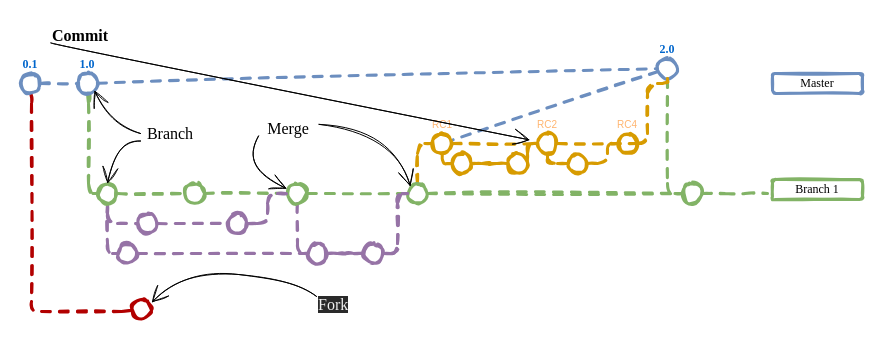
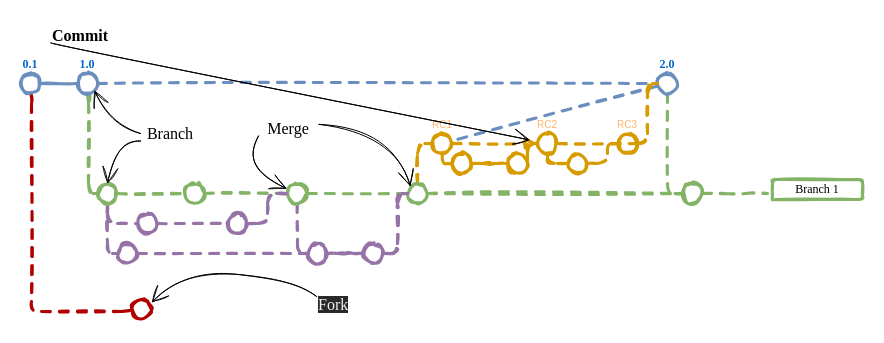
  <mxCell id="0" />
  <mxCell id="1" parent="0" />
  <mxCell id="2" style="edgeStyle=orthogonalEdgeStyle;rounded=1;orthogonalLoop=1;jettySize=auto;html=1;dashed=1;endArrow=none;endFill=0;fillColor=#d5e8d4;strokeColor=#82b366;sketch=1;strokeWidth=3;exitX=0.5;exitY=1;exitDx=0;exitDy=0;" parent="1" source="3" target="8" edge="1"><mxGeometry relative="1" as="geometry"><Array as="points"><mxPoint x="88" y="93" /><mxPoint x="88" y="193" /></Array></mxGeometry></mxCell>
  <mxCell id="3" value="1.0" style="ellipse;whiteSpace=wrap;html=1;aspect=fixed;fillColor=none;strokeColor=#6c8ebf;fontStyle=1;labelPosition=center;verticalLabelPosition=top;align=center;verticalAlign=bottom;fontColor=#0066CC;sketch=1;strokeWidth=3;fontFamily=Architects Daughter;fontSource=https%3A%2F%2Ffonts.googleapis.com%2Fcss%3Ffamily%3DArchitects%2BDaughter;" parent="1" vertex="1"><mxGeometry x="77" y="73" width="20" height="20" as="geometry" /></mxCell>
- <mxCell id="4" value="Master" style="text;html=1;strokeColor=#6c8ebf;fillColor=none;align=center;verticalAlign=middle;whiteSpace=wrap;rounded=1;sketch=1;strokeWidth=3;fontFamily=Architects Daughter;fontSource=https%3A%2F%2Ffonts.googleapis.com%2Fcss%3Ffamily%3DArchitects%2BDaughter;glass=0;" parent="1" vertex="1"><mxGeometry x="772" y="73" width="90" height="20" as="geometry" /></mxCell>
  <mxCell id="5" value="" style="endArrow=none;dashed=1;html=1;fillColor=#dae8fc;strokeColor=#6c8ebf;sketch=1;strokeWidth=3;fontFamily=Architects Daughter;fontSource=https%3A%2F%2Ffonts.googleapis.com%2Fcss%3Ffamily%3DArchitects%2BDaughter;" parent="1" source="19" target="25" edge="1"><mxGeometry width="50" height="50" relative="1" as="geometry"><mxPoint x="67" y="83" as="sourcePoint" /><mxPoint x="737" y="83" as="targetPoint" /></mxGeometry></mxCell>
  <mxCell id="6" style="edgeStyle=orthogonalEdgeStyle;rounded=1;orthogonalLoop=1;jettySize=auto;html=1;dashed=1;endArrow=none;endFill=0;fontSize=10;fontColor=#FFB570;fillColor=#e1d5e7;strokeColor=#9673a6;sketch=1;strokeWidth=3;" parent="1" source="8" target="46" edge="1"><mxGeometry relative="1" as="geometry"><Array as="points"><mxPoint x="107" y="203" /></Array></mxGeometry></mxCell>
  <mxCell id="7" style="edgeStyle=orthogonalEdgeStyle;rounded=1;orthogonalLoop=1;jettySize=auto;html=1;dashed=1;endArrow=none;endFill=0;fontSize=12;fontColor=#FFB570;fillColor=#e1d5e7;strokeColor=#9673a6;sketch=1;strokeWidth=3;" parent="1" source="8" target="29" edge="1"><mxGeometry relative="1" as="geometry"><Array as="points"><mxPoint x="107" y="253" /></Array></mxGeometry></mxCell>
  <mxCell id="8" value="" style="ellipse;whiteSpace=wrap;html=1;aspect=fixed;fillColor=none;strokeColor=#82b366;sketch=1;strokeWidth=3;" parent="1" vertex="1"><mxGeometry x="97" y="183" width="20" height="20" as="geometry" /></mxCell>
  <mxCell id="9" value="Branch 1" style="text;html=1;strokeColor=#82b366;fillColor=none;align=center;verticalAlign=middle;whiteSpace=wrap;rounded=1;sketch=1;strokeWidth=3;fontFamily=Architects Daughter;fontSource=https%3A%2F%2Ffonts.googleapis.com%2Fcss%3Ffamily%3DArchitects%2BDaughter;glass=0;" parent="1" vertex="1"><mxGeometry x="772" y="179" width="90" height="20" as="geometry" /></mxCell>
  <mxCell id="10" value="" style="ellipse;whiteSpace=wrap;html=1;aspect=fixed;fillColor=none;strokeColor=#82b366;sketch=1;strokeWidth=3;" parent="1" vertex="1"><mxGeometry x="183.97" y="183" width="20" height="20" as="geometry" /></mxCell>
  <mxCell id="11" style="edgeStyle=orthogonalEdgeStyle;rounded=1;orthogonalLoop=1;jettySize=auto;html=1;dashed=1;endArrow=none;endFill=0;fillColor=#d5e8d4;strokeColor=#82b366;sketch=1;strokeWidth=3;" parent="1" source="8" target="10" edge="1"><mxGeometry relative="1" as="geometry"><mxPoint x="697" y="193" as="targetPoint" /><mxPoint x="127" y="193" as="sourcePoint" /></mxGeometry></mxCell>
  <mxCell id="12" style="edgeStyle=orthogonalEdgeStyle;rounded=1;orthogonalLoop=1;jettySize=auto;html=1;dashed=1;endArrow=none;endFill=0;fontSize=12;fontColor=#FFB570;fillColor=#e1d5e7;strokeColor=#9673a6;entryX=0;entryY=0.5;entryDx=0;entryDy=0;sketch=1;strokeWidth=3;" parent="1" source="13" target="31" edge="1"><mxGeometry relative="1" as="geometry"><Array as="points"><mxPoint x="297" y="253" /></Array></mxGeometry></mxCell>
  <mxCell id="13" value="" style="ellipse;whiteSpace=wrap;html=1;aspect=fixed;fillColor=none;strokeColor=#82b366;sketch=1;strokeWidth=3;" parent="1" vertex="1"><mxGeometry x="286.97" y="183" width="20" height="20" as="geometry" /></mxCell>
  <mxCell id="14" style="edgeStyle=orthogonalEdgeStyle;rounded=1;orthogonalLoop=1;jettySize=auto;html=1;dashed=1;endArrow=none;endFill=0;fillColor=#d5e8d4;strokeColor=#82b366;sketch=1;strokeWidth=3;" parent="1" source="10" target="13" edge="1"><mxGeometry relative="1" as="geometry"><mxPoint x="697" y="193" as="targetPoint" /><mxPoint x="257" y="193" as="sourcePoint" /></mxGeometry></mxCell>
  <mxCell id="15" style="edgeStyle=orthogonalEdgeStyle;rounded=1;orthogonalLoop=1;jettySize=auto;html=1;dashed=1;endArrow=none;endFill=0;fontSize=10;fontColor=#FFB570;fillColor=#ffe6cc;strokeColor=#d79b00;sketch=1;strokeWidth=3;" parent="1" source="16" target="25" edge="1"><mxGeometry relative="1" as="geometry"><Array as="points"><mxPoint x="417" y="143" /></Array></mxGeometry></mxCell>
  <mxCell id="16" value="" style="ellipse;whiteSpace=wrap;html=1;aspect=fixed;fillColor=none;strokeColor=#82b366;sketch=1;strokeWidth=3;" parent="1" vertex="1"><mxGeometry x="406.97" y="183" width="20" height="20" as="geometry" /></mxCell>
  <mxCell id="17" style="edgeStyle=orthogonalEdgeStyle;rounded=1;orthogonalLoop=1;jettySize=auto;html=1;dashed=1;endArrow=none;endFill=0;fillColor=#d5e8d4;strokeColor=#82b366;sketch=1;strokeWidth=3;" parent="1" source="13" target="16" edge="1"><mxGeometry relative="1" as="geometry"><mxPoint x="697" y="193" as="targetPoint" /><mxPoint x="387" y="193" as="sourcePoint" /></mxGeometry></mxCell>
  <mxCell id="18" style="edgeStyle=orthogonalEdgeStyle;rounded=1;orthogonalLoop=1;jettySize=auto;html=1;entryX=0;entryY=0.5;entryDx=0;entryDy=0;dashed=1;fillColor=#d5e8d4;strokeColor=#82b366;endArrow=none;endFill=0;sketch=1;strokeWidth=3;" parent="1" source="19" target="40" edge="1"><mxGeometry relative="1" as="geometry"><Array as="points"><mxPoint x="667" y="193" /></Array></mxGeometry></mxCell>
- <mxCell id="19" value="2.0" style="ellipse;whiteSpace=wrap;html=1;aspect=fixed;fillColor=none;strokeColor=#6c8ebf;fontStyle=1;labelPosition=center;verticalLabelPosition=top;align=center;verticalAlign=bottom;fontColor=#0066CC;sketch=1;strokeWidth=3;fontFamily=Architects Daughter;fontSource=https%3A%2F%2Ffonts.googleapis.com%2Fcss%3Ffamily%3DArchitects%2BDaughter;" parent="1" vertex="1"><mxGeometry x="657" y="58" width="20" height="20" as="geometry" /></mxCell>
+ <mxCell id="19" value="2.0" style="ellipse;whiteSpace=wrap;html=1;aspect=fixed;fillColor=none;strokeColor=#6c8ebf;fontStyle=1;labelPosition=center;verticalLabelPosition=top;align=center;verticalAlign=bottom;fontColor=#0066CC;sketch=1;strokeWidth=3;fontFamily=Architects Daughter;fontSource=https%3A%2F%2Ffonts.googleapis.com%2Fcss%3Ffamily%3DArchitects%2BDaughter;" parent="1" vertex="1"><mxGeometry x="657" y="73" width="20" height="20" as="geometry" /></mxCell>
  <mxCell id="20" value="" style="endArrow=none;dashed=1;html=1;fillColor=#dae8fc;strokeColor=#6c8ebf;sketch=1;strokeWidth=3;fontFamily=Architects Daughter;fontSource=https%3A%2F%2Ffonts.googleapis.com%2Fcss%3Ffamily%3DArchitects%2BDaughter;" parent="1" source="3" target="19" edge="1"><mxGeometry width="50" height="50" relative="1" as="geometry"><mxPoint x="67" y="83" as="sourcePoint" /><mxPoint x="707" y="83" as="targetPoint" /><Array as="points" /></mxGeometry></mxCell>
  <mxCell id="21" style="edgeStyle=orthogonalEdgeStyle;rounded=1;orthogonalLoop=1;jettySize=auto;html=1;dashed=1;endArrow=none;endFill=0;fontSize=10;fontColor=#FFB570;fillColor=#ffe6cc;strokeColor=#d79b00;sketch=1;strokeWidth=3;fontFamily=Architects Daughter;fontSource=https%3A%2F%2Ffonts.googleapis.com%2Fcss%3Ffamily%3DArchitects%2BDaughter;" parent="1" source="23" target="19" edge="1"><mxGeometry relative="1" as="geometry"><Array as="points"><mxPoint x="647" y="143" /><mxPoint x="647" y="83" /></Array></mxGeometry></mxCell>
  <mxCell id="22" style="edgeStyle=orthogonalEdgeStyle;rounded=1;orthogonalLoop=1;jettySize=auto;html=1;dashed=1;endArrow=none;endFill=0;fontSize=12;fontColor=#FFB570;entryX=0;entryY=0.5;entryDx=0;entryDy=0;fillColor=#ffe6cc;strokeColor=#d79b00;sketch=1;strokeWidth=3;" parent="1" source="23" target="44" edge="1"><mxGeometry relative="1" as="geometry"><Array as="points"><mxPoint x="547" y="163" /></Array></mxGeometry></mxCell>
  <mxCell id="23" value="RC2" style="ellipse;whiteSpace=wrap;html=1;aspect=fixed;fontSize=10;labelPosition=center;verticalLabelPosition=top;align=center;verticalAlign=bottom;fillColor=none;strokeColor=#d79b00;fontColor=#FFB570;sketch=1;strokeWidth=3;" parent="1" vertex="1"><mxGeometry x="537" y="133" width="20" height="20" as="geometry" /></mxCell>
- <mxCell id="24" style="edgeStyle=orthogonalEdgeStyle;rounded=1;orthogonalLoop=1;jettySize=auto;html=1;dashed=1;endArrow=none;endFill=0;fontSize=10;fontColor=#FFB570;fillColor=#ffe6cc;strokeColor=#d79b00;sketch=1;strokeWidth=3;fontFamily=Architects Daughter;fontSource=https%3A%2F%2Ffonts.googleapis.com%2Fcss%3Ffamily%3DArchitects%2BDaughter;" parent="1" source="25" target="23" edge="1"><mxGeometry relative="1" as="geometry" /></mxCell>
+ <mxCell id="24" style="edgeStyle=orthogonalEdgeStyle;rounded=1;orthogonalLoop=1;jettySize=auto;html=1;dashed=1;endArrow=block;endFill=0;fontSize=10;fontColor=#FFB570;fillColor=#ffe6cc;strokeColor=#d79b00;sketch=1;strokeWidth=3;fontFamily=Architects Daughter;fontSource=https%3A%2F%2Ffonts.googleapis.com%2Fcss%3Ffamily%3DArchitects%2BDaughter;" parent="1" source="25" target="23" edge="1"><mxGeometry relative="1" as="geometry" /></mxCell>
  <mxCell id="25" value="RC1" style="ellipse;whiteSpace=wrap;html=1;aspect=fixed;fontSize=10;labelPosition=center;verticalLabelPosition=top;align=center;verticalAlign=bottom;fillColor=none;strokeColor=#d79b00;fontColor=#FFB570;sketch=1;strokeWidth=3;" parent="1" vertex="1"><mxGeometry x="431.66" y="133" width="20" height="20" as="geometry" /></mxCell>
  <mxCell id="26" style="edgeStyle=orthogonalEdgeStyle;rounded=1;orthogonalLoop=1;jettySize=auto;html=1;dashed=1;endArrow=none;endFill=0;fontSize=10;fontColor=#FFB570;fillColor=#e1d5e7;strokeColor=#9673a6;sketch=1;strokeWidth=3;" parent="1" source="46" target="28" edge="1"><mxGeometry relative="1" as="geometry" /></mxCell>
  <mxCell id="27" style="edgeStyle=orthogonalEdgeStyle;rounded=1;orthogonalLoop=1;jettySize=auto;html=1;dashed=1;endArrow=none;endFill=0;fontSize=10;fontColor=#FFB570;fillColor=#e1d5e7;strokeColor=#9673a6;entryX=0;entryY=0.5;entryDx=0;entryDy=0;sketch=1;strokeWidth=3;" parent="1" source="28" target="13" edge="1"><mxGeometry relative="1" as="geometry"><Array as="points"><mxPoint x="267" y="223" /><mxPoint x="267" y="193" /></Array></mxGeometry></mxCell>
  <mxCell id="28" value="" style="ellipse;whiteSpace=wrap;html=1;aspect=fixed;fontSize=10;fillColor=none;strokeColor=#9673a6;sketch=1;strokeWidth=3;" parent="1" vertex="1"><mxGeometry x="226.97" y="213" width="20" height="20" as="geometry" /></mxCell>
  <mxCell id="29" value="" style="ellipse;whiteSpace=wrap;html=1;aspect=fixed;fontSize=10;fillColor=none;strokeColor=#9673a6;sketch=1;strokeWidth=3;" parent="1" vertex="1"><mxGeometry x="117" y="243" width="20" height="20" as="geometry" /></mxCell>
  <mxCell id="30" style="edgeStyle=orthogonalEdgeStyle;rounded=1;orthogonalLoop=1;jettySize=auto;html=1;dashed=1;endArrow=none;endFill=0;fontSize=12;fontColor=#FFB570;fillColor=#e1d5e7;strokeColor=#9673a6;sketch=1;strokeWidth=3;" parent="1" source="31" target="33" edge="1"><mxGeometry relative="1" as="geometry" /></mxCell>
  <mxCell id="31" value="" style="ellipse;whiteSpace=wrap;html=1;aspect=fixed;fontSize=10;fillColor=none;strokeColor=#9673a6;sketch=1;strokeWidth=3;" parent="1" vertex="1"><mxGeometry x="306.97" y="243" width="20" height="20" as="geometry" /></mxCell>
  <mxCell id="32" style="edgeStyle=orthogonalEdgeStyle;rounded=1;orthogonalLoop=1;jettySize=auto;html=1;dashed=1;endArrow=none;endFill=0;fontSize=12;fontColor=#FFB570;fillColor=#e1d5e7;strokeColor=#9673a6;entryX=0;entryY=0.5;entryDx=0;entryDy=0;sketch=1;strokeWidth=3;" parent="1" source="33" target="16" edge="1"><mxGeometry relative="1" as="geometry"><mxPoint x="417" y="203" as="targetPoint" /><Array as="points"><mxPoint x="397" y="253" /><mxPoint x="397" y="193" /></Array></mxGeometry></mxCell>
  <mxCell id="33" value="" style="ellipse;whiteSpace=wrap;html=1;aspect=fixed;fontSize=10;fillColor=none;strokeColor=#9673a6;sketch=1;strokeWidth=3;" parent="1" vertex="1"><mxGeometry x="362.97" y="243" width="20" height="20" as="geometry" /></mxCell>
  <mxCell id="34" style="edgeStyle=orthogonalEdgeStyle;rounded=1;orthogonalLoop=1;jettySize=auto;html=1;dashed=1;endArrow=none;endFill=0;fillColor=#d5e8d4;strokeColor=#82b366;sketch=1;strokeWidth=3;" parent="1" source="16" target="40" edge="1"><mxGeometry relative="1" as="geometry"><mxPoint x="517" y="173" as="targetPoint" /><mxPoint x="477" y="173" as="sourcePoint" /></mxGeometry></mxCell>
  <mxCell id="35" style="edgeStyle=orthogonalEdgeStyle;rounded=1;orthogonalLoop=1;jettySize=auto;html=1;dashed=1;endArrow=none;endFill=0;fontSize=12;fontColor=#FFB570;fillColor=#ffe6cc;strokeColor=#d79b00;sketch=1;strokeWidth=3;" parent="1" source="36" target="38" edge="1"><mxGeometry relative="1" as="geometry" /></mxCell>
  <mxCell id="36" value="" style="ellipse;whiteSpace=wrap;html=1;aspect=fixed;fontSize=10;fillColor=none;strokeColor=#d79b00;sketch=1;strokeWidth=3;" parent="1" vertex="1"><mxGeometry x="451.66" y="153" width="20" height="20" as="geometry" /></mxCell>
  <mxCell id="37" style="edgeStyle=orthogonalEdgeStyle;rounded=1;orthogonalLoop=1;jettySize=auto;html=1;dashed=1;endArrow=none;endFill=0;fontSize=12;fontColor=#FFB570;fillColor=#ffe6cc;strokeColor=#d79b00;entryX=0;entryY=0.5;entryDx=0;entryDy=0;sketch=1;strokeWidth=3;" parent="1" source="38" target="23" edge="1"><mxGeometry relative="1" as="geometry"><mxPoint x="507" y="113" as="targetPoint" /><Array as="points"><mxPoint x="527" y="163" /><mxPoint x="527" y="143" /></Array></mxGeometry></mxCell>
  <mxCell id="38" value="" style="ellipse;whiteSpace=wrap;html=1;aspect=fixed;fontSize=10;fillColor=none;strokeColor=#d79b00;sketch=1;strokeWidth=3;" parent="1" vertex="1"><mxGeometry x="507" y="153" width="20" height="20" as="geometry" /></mxCell>
  <mxCell id="39" style="edgeStyle=orthogonalEdgeStyle;rounded=1;orthogonalLoop=1;jettySize=auto;html=1;dashed=1;endArrow=none;endFill=0;fontSize=12;fontColor=#FFB570;fillColor=#ffe6cc;strokeColor=#d79b00;sketch=1;strokeWidth=3;" parent="1" source="25" target="36" edge="1"><mxGeometry relative="1" as="geometry"><mxPoint x="507" y="143" as="sourcePoint" /><mxPoint x="567" y="263" as="targetPoint" /><Array as="points"><mxPoint x="442" y="163" /></Array></mxGeometry></mxCell>
  <mxCell id="40" value="" style="ellipse;whiteSpace=wrap;html=1;aspect=fixed;fontSize=10;fillColor=none;strokeColor=#82b366;sketch=1;strokeWidth=3;" parent="1" vertex="1"><mxGeometry x="681.97" y="183" width="20" height="20" as="geometry" /></mxCell>
  <mxCell id="41" style="edgeStyle=orthogonalEdgeStyle;rounded=1;orthogonalLoop=1;jettySize=auto;html=1;dashed=1;endArrow=none;endFill=0;fontSize=12;fontColor=#FFB570;fillColor=#e1d5e7;strokeColor=#9673a6;sketch=1;strokeWidth=3;" parent="1" source="29" target="31" edge="1"><mxGeometry relative="1" as="geometry"><mxPoint x="176.97" y="273" as="sourcePoint" /><mxPoint x="226.97" y="273" as="targetPoint" /></mxGeometry></mxCell>
  <mxCell id="42" style="edgeStyle=orthogonalEdgeStyle;rounded=1;orthogonalLoop=1;jettySize=auto;html=1;dashed=1;endArrow=none;endFill=0;fillColor=#d5e8d4;strokeColor=#82b366;sketch=1;strokeWidth=3;" parent="1" source="40" edge="1"><mxGeometry relative="1" as="geometry"><mxPoint x="767" y="193" as="targetPoint" /><mxPoint x="687" y="173" as="sourcePoint" /><Array as="points" /></mxGeometry></mxCell>
  <mxCell id="43" style="edgeStyle=orthogonalEdgeStyle;rounded=1;orthogonalLoop=1;jettySize=auto;html=1;entryX=0;entryY=0.5;entryDx=0;entryDy=0;dashed=1;endArrow=none;endFill=0;fontSize=12;fontColor=#FFB570;fillColor=#ffe6cc;strokeColor=#d79b00;sketch=1;strokeWidth=3;" parent="1" source="44" target="45" edge="1"><mxGeometry relative="1" as="geometry" /></mxCell>
  <mxCell id="44" value="" style="ellipse;whiteSpace=wrap;html=1;aspect=fixed;fontSize=10;fillColor=none;strokeColor=#d79b00;sketch=1;strokeWidth=3;" parent="1" vertex="1"><mxGeometry x="567" y="153" width="20" height="20" as="geometry" /></mxCell>
- <mxCell id="45" value="RC4" style="ellipse;whiteSpace=wrap;html=1;aspect=fixed;fontSize=10;fillColor=none;strokeColor=#d79b00;labelPosition=center;verticalLabelPosition=top;align=center;verticalAlign=bottom;fontColor=#FFB570;sketch=1;strokeWidth=3;" parent="1" vertex="1"><mxGeometry x="617" y="133" width="20" height="20" as="geometry" /></mxCell>
+ <mxCell id="45" value="RC3" style="ellipse;whiteSpace=wrap;html=1;aspect=fixed;fontSize=10;fillColor=none;strokeColor=#d79b00;labelPosition=center;verticalLabelPosition=top;align=center;verticalAlign=bottom;fontColor=#FFB570;sketch=1;strokeWidth=3;" parent="1" vertex="1"><mxGeometry x="617" y="133" width="20" height="20" as="geometry" /></mxCell>
  <mxCell id="46" value="" style="ellipse;whiteSpace=wrap;html=1;aspect=fixed;fontSize=10;fillColor=none;strokeColor=#9673a6;sketch=1;strokeWidth=3;" parent="1" vertex="1"><mxGeometry x="136.97" y="213" width="20" height="20" as="geometry" /></mxCell>
  <mxCell id="47" style="edgeStyle=orthogonalEdgeStyle;rounded=1;orthogonalLoop=1;jettySize=auto;html=1;dashed=1;endArrow=none;endFill=0;fontSize=12;fontColor=#FFB570;fillColor=#e1d5e7;strokeColor=#9673a6;entryX=0;entryY=0.5;entryDx=0;entryDy=0;sketch=1;strokeWidth=3;" edge="1" parent="1" source="33" target="16"><mxGeometry relative="1" as="geometry"><mxPoint x="406.97" y="193" as="targetPoint" /><Array as="points"><mxPoint x="397" y="253" /><mxPoint x="397" y="193" /></Array><mxPoint x="382.97" y="253" as="sourcePoint" /></mxGeometry></mxCell>
- <mxCell id="48" value="" style="endArrow=none;dashed=1;html=1;fillColor=#dae8fc;strokeColor=#6c8ebf;sketch=1;strokeWidth=3;fontFamily=Architects Daughter;fontSource=https%3A%2F%2Ffonts.googleapis.com%2Fcss%3Ffamily%3DArchitects%2BDaughter;entryX=0;entryY=0.5;entryDx=0;entryDy=0;exitX=1;exitY=0.5;exitDx=0;exitDy=0;" edge="1" parent="1" source="59" target="3"><mxGeometry width="50" height="50" relative="1" as="geometry"><mxPoint x="37" y="80" as="sourcePoint" /><mxPoint x="43" y="83" as="targetPoint" /><Array as="points" /></mxGeometry></mxCell>
+ <mxCell id="48" value="" style="endArrow=none;dashed=0;html=1;fillColor=#dae8fc;strokeColor=#6c8ebf;sketch=1;strokeWidth=3;fontFamily=Architects Daughter;fontSource=https%3A%2F%2Ffonts.googleapis.com%2Fcss%3Ffamily%3DArchitects%2BDaughter;entryX=0;entryY=0.5;entryDx=0;entryDy=0;exitX=1;exitY=0.5;exitDx=0;exitDy=0;" edge="1" parent="1" source="59" target="3"><mxGeometry width="50" height="50" relative="1" as="geometry"><mxPoint x="37" y="80" as="sourcePoint" /><mxPoint x="43" y="83" as="targetPoint" /><Array as="points" /></mxGeometry></mxCell>
  <mxCell id="49" style="edgeStyle=none;curved=1;rounded=0;sketch=1;orthogonalLoop=1;jettySize=auto;html=1;exitX=0;exitY=0.75;exitDx=0;exitDy=0;fontFamily=Architects Daughter;fontSource=https%3A%2F%2Ffonts.googleapis.com%2Fcss%3Ffamily%3DArchitects%2BDaughter;endArrow=open;startSize=14;endSize=14;sourcePerimeterSpacing=8;targetPerimeterSpacing=8;strokeWidth=1;" edge="1" parent="1" source="50" target="23"><mxGeometry relative="1" as="geometry" /></mxCell>
  <mxCell id="50" value="Commit" style="text;strokeColor=none;fillColor=none;html=1;align=center;verticalAlign=middle;whiteSpace=wrap;rounded=0;glass=0;hachureGap=4;fontFamily=Architects Daughter;fontSource=https%3A%2F%2Ffonts.googleapis.com%2Fcss%3Ffamily%3DArchitects%2BDaughter;fontStyle=1;fontSize=16;" vertex="1" parent="1"><mxGeometry x="50" y="20" width="60" height="30" as="geometry" /></mxCell>
  <mxCell id="51" style="edgeStyle=none;curved=1;rounded=0;sketch=1;orthogonalLoop=1;jettySize=auto;html=1;exitX=0;exitY=0.5;exitDx=0;exitDy=0;entryX=1;entryY=1;entryDx=0;entryDy=0;fontFamily=Architects Daughter;fontSource=https%3A%2F%2Ffonts.googleapis.com%2Fcss%3Ffamily%3DArchitects%2BDaughter;fontSize=16;endArrow=open;startSize=14;endSize=14;sourcePerimeterSpacing=8;targetPerimeterSpacing=8;strokeWidth=1;" edge="1" parent="1" source="53" target="3"><mxGeometry relative="1" as="geometry"><Array as="points"><mxPoint x="109" y="124" /></Array></mxGeometry></mxCell>
  <mxCell id="52" style="edgeStyle=none;curved=1;rounded=0;sketch=1;orthogonalLoop=1;jettySize=auto;html=1;exitX=0;exitY=0.75;exitDx=0;exitDy=0;entryX=0.5;entryY=0;entryDx=0;entryDy=0;fontFamily=Architects Daughter;fontSource=https%3A%2F%2Ffonts.googleapis.com%2Fcss%3Ffamily%3DArchitects%2BDaughter;fontSize=16;endArrow=open;startSize=14;endSize=14;sourcePerimeterSpacing=8;targetPerimeterSpacing=8;strokeWidth=1;" edge="1" parent="1" source="53" target="8"><mxGeometry relative="1" as="geometry"><Array as="points"><mxPoint x="115" y="138" /></Array></mxGeometry></mxCell>
  <mxCell id="53" value="Branch" style="text;strokeColor=none;fillColor=none;html=1;align=center;verticalAlign=middle;whiteSpace=wrap;rounded=0;glass=0;hachureGap=4;fontFamily=Architects Daughter;fontSource=https%3A%2F%2Ffonts.googleapis.com%2Fcss%3Ffamily%3DArchitects%2BDaughter;fontSize=16;" vertex="1" parent="1"><mxGeometry x="140" y="118" width="60" height="30" as="geometry" /></mxCell>
  <mxCell id="54" style="edgeStyle=none;curved=1;rounded=0;sketch=1;orthogonalLoop=1;jettySize=auto;html=1;exitX=0;exitY=0.75;exitDx=0;exitDy=0;fontFamily=Architects Daughter;fontSource=https%3A%2F%2Ffonts.googleapis.com%2Fcss%3Ffamily%3DArchitects%2BDaughter;fontSize=16;endArrow=open;startSize=14;endSize=14;sourcePerimeterSpacing=8;targetPerimeterSpacing=8;strokeWidth=1;entryX=-0.041;entryY=0.257;entryDx=0;entryDy=0;entryPerimeter=0;" edge="1" parent="1" source="56" target="13"><mxGeometry relative="1" as="geometry"><Array as="points"><mxPoint x="242" y="168" /></Array></mxGeometry></mxCell>
  <mxCell id="55" style="edgeStyle=none;curved=1;rounded=0;sketch=1;orthogonalLoop=1;jettySize=auto;html=1;exitX=1.009;exitY=0.362;exitDx=0;exitDy=0;entryX=0;entryY=0;entryDx=0;entryDy=0;fontFamily=Architects Daughter;fontSource=https%3A%2F%2Ffonts.googleapis.com%2Fcss%3Ffamily%3DArchitects%2BDaughter;fontSize=16;endArrow=open;startSize=14;endSize=14;sourcePerimeterSpacing=8;targetPerimeterSpacing=8;strokeWidth=1;exitPerimeter=0;" edge="1" parent="1" source="56" target="16"><mxGeometry relative="1" as="geometry"><Array as="points"><mxPoint x="394" y="130" /></Array></mxGeometry></mxCell>
  <mxCell id="56" value="Merge" style="text;strokeColor=none;fillColor=none;html=1;align=center;verticalAlign=middle;whiteSpace=wrap;rounded=0;glass=0;hachureGap=4;fontFamily=Architects Daughter;fontSource=https%3A%2F%2Ffonts.googleapis.com%2Fcss%3Ffamily%3DArchitects%2BDaughter;fontSize=16;" vertex="1" parent="1"><mxGeometry x="258" y="113" width="60" height="30" as="geometry" /></mxCell>
  <mxCell id="57" style="edgeStyle=orthogonalEdgeStyle;rounded=1;orthogonalLoop=1;jettySize=auto;html=1;dashed=1;endArrow=none;endFill=0;fillColor=#e51400;strokeColor=#B20000;sketch=1;strokeWidth=3;exitX=0.5;exitY=1;exitDx=0;exitDy=0;entryX=0;entryY=0.5;entryDx=0;entryDy=0;" edge="1" parent="1" target="58"><mxGeometry relative="1" as="geometry"><Array as="points"><mxPoint x="31" y="93" /><mxPoint x="31" y="311" /><mxPoint x="131" y="311" /></Array><mxPoint x="30" y="93" as="sourcePoint" /><mxPoint x="136" y="310" as="targetPoint" /></mxGeometry></mxCell>
  <mxCell id="58" value="" style="ellipse;whiteSpace=wrap;html=1;aspect=fixed;fontSize=10;fillColor=none;strokeColor=#B20000;sketch=1;strokeWidth=3;fontColor=#ffffff;" vertex="1" parent="1"><mxGeometry x="131" y="299" width="20" height="20" as="geometry" /></mxCell>
  <mxCell id="59" value="0.1" style="ellipse;whiteSpace=wrap;html=1;aspect=fixed;fillColor=none;strokeColor=#6c8ebf;fontStyle=1;labelPosition=center;verticalLabelPosition=top;align=center;verticalAlign=bottom;fontColor=#0066CC;sketch=1;strokeWidth=3;fontFamily=Architects Daughter;fontSource=https%3A%2F%2Ffonts.googleapis.com%2Fcss%3Ffamily%3DArchitects%2BDaughter;" vertex="1" parent="1"><mxGeometry x="20" y="73" width="20" height="20" as="geometry" /></mxCell>
  <mxCell id="60" style="edgeStyle=none;curved=1;rounded=0;sketch=1;orthogonalLoop=1;jettySize=auto;html=1;exitX=0;exitY=0.25;exitDx=0;exitDy=0;entryX=1.019;entryY=0.148;entryDx=0;entryDy=0;entryPerimeter=0;fontFamily=Architects Daughter;fontSource=https%3A%2F%2Ffonts.googleapis.com%2Fcss%3Ffamily%3DArchitects%2BDaughter;fontSize=16;endArrow=open;startSize=14;endSize=14;sourcePerimeterSpacing=8;targetPerimeterSpacing=8;strokeWidth=1;" edge="1" parent="1" source="61" target="58"><mxGeometry relative="1" as="geometry"><Array as="points"><mxPoint x="293" y="279" /><mxPoint x="183" y="269" /></Array></mxGeometry></mxCell>
  <mxCell id="61" value="&lt;span style=&quot;color: rgb(240, 240, 240); font-family: &amp;quot;Architects Daughter&amp;quot;; font-size: 16px; font-style: normal; font-variant-ligatures: normal; font-variant-caps: normal; font-weight: 400; letter-spacing: normal; orphans: 2; text-align: center; text-indent: 0px; text-transform: none; widows: 2; word-spacing: 0px; -webkit-text-stroke-width: 0px; background-color: rgb(42, 42, 42); text-decoration-thickness: initial; text-decoration-style: initial; text-decoration-color: initial; float: none; display: inline !important;&quot;&gt;Fork&lt;br&gt;&lt;/span&gt;" style="text;whiteSpace=wrap;html=1;fontSize=16;fontFamily=Architects Daughter;" vertex="1" parent="1"><mxGeometry x="315.97" y="287.76" width="82" height="32.48" as="geometry" /></mxCell>
